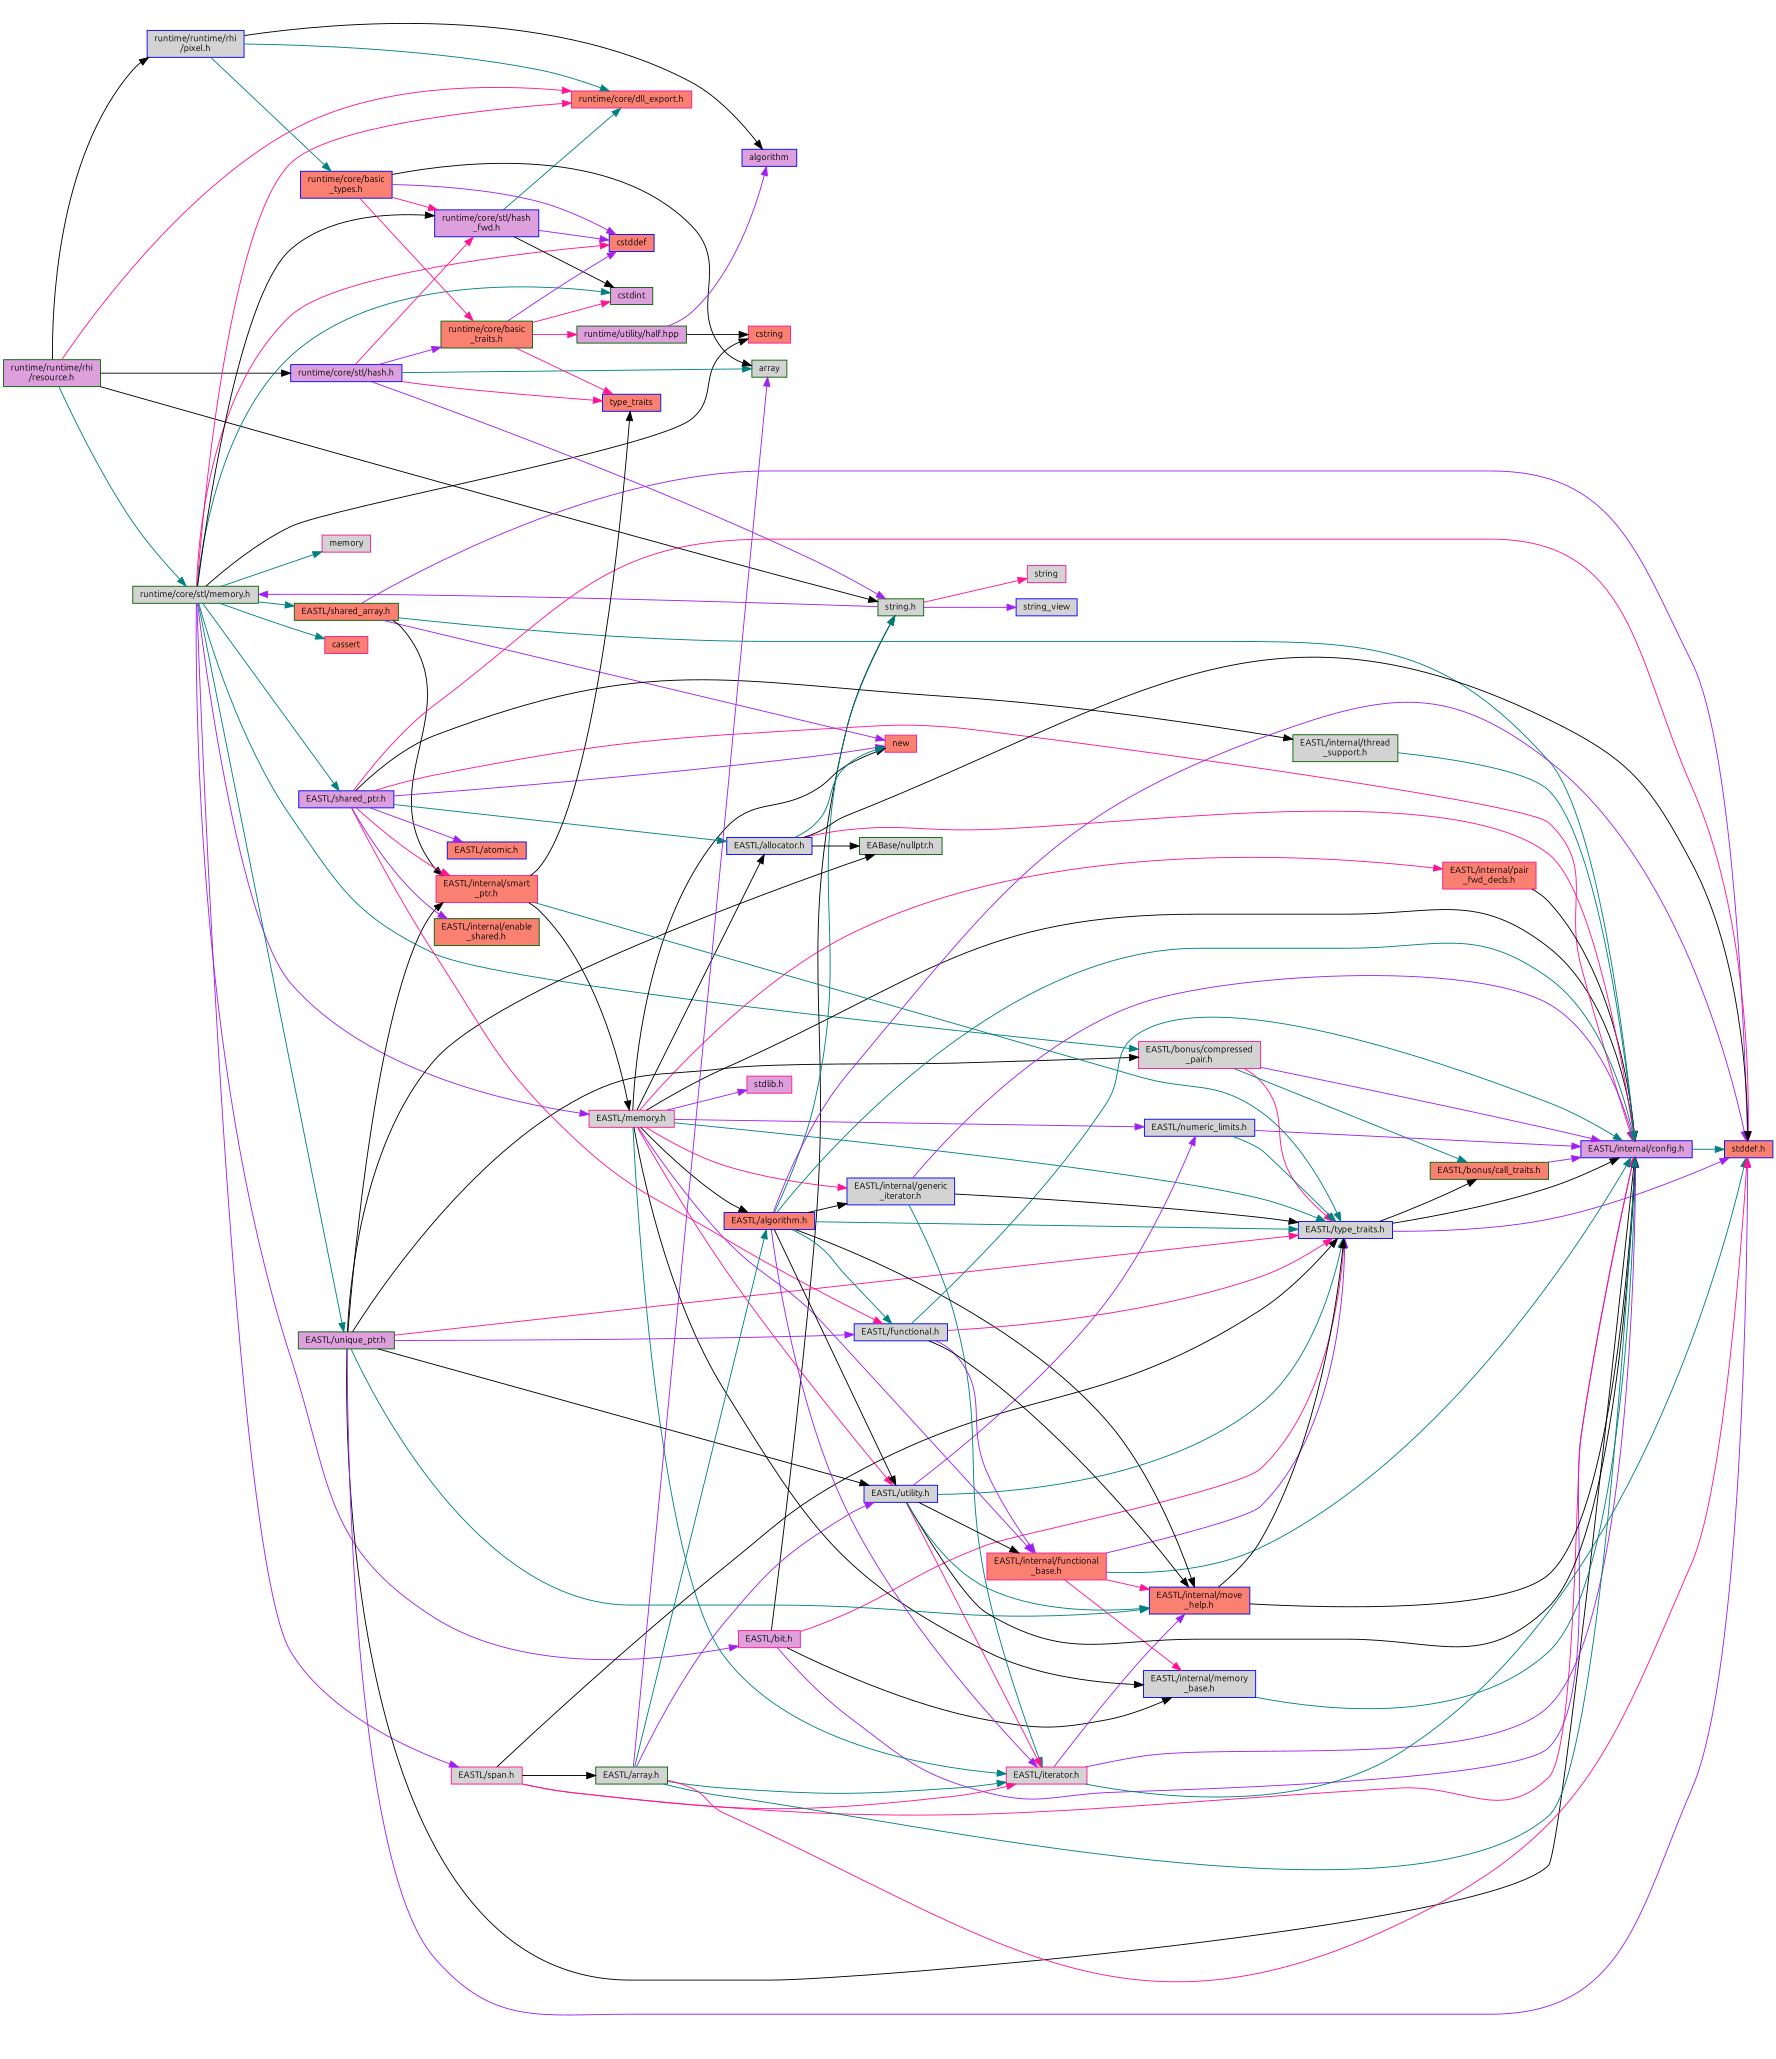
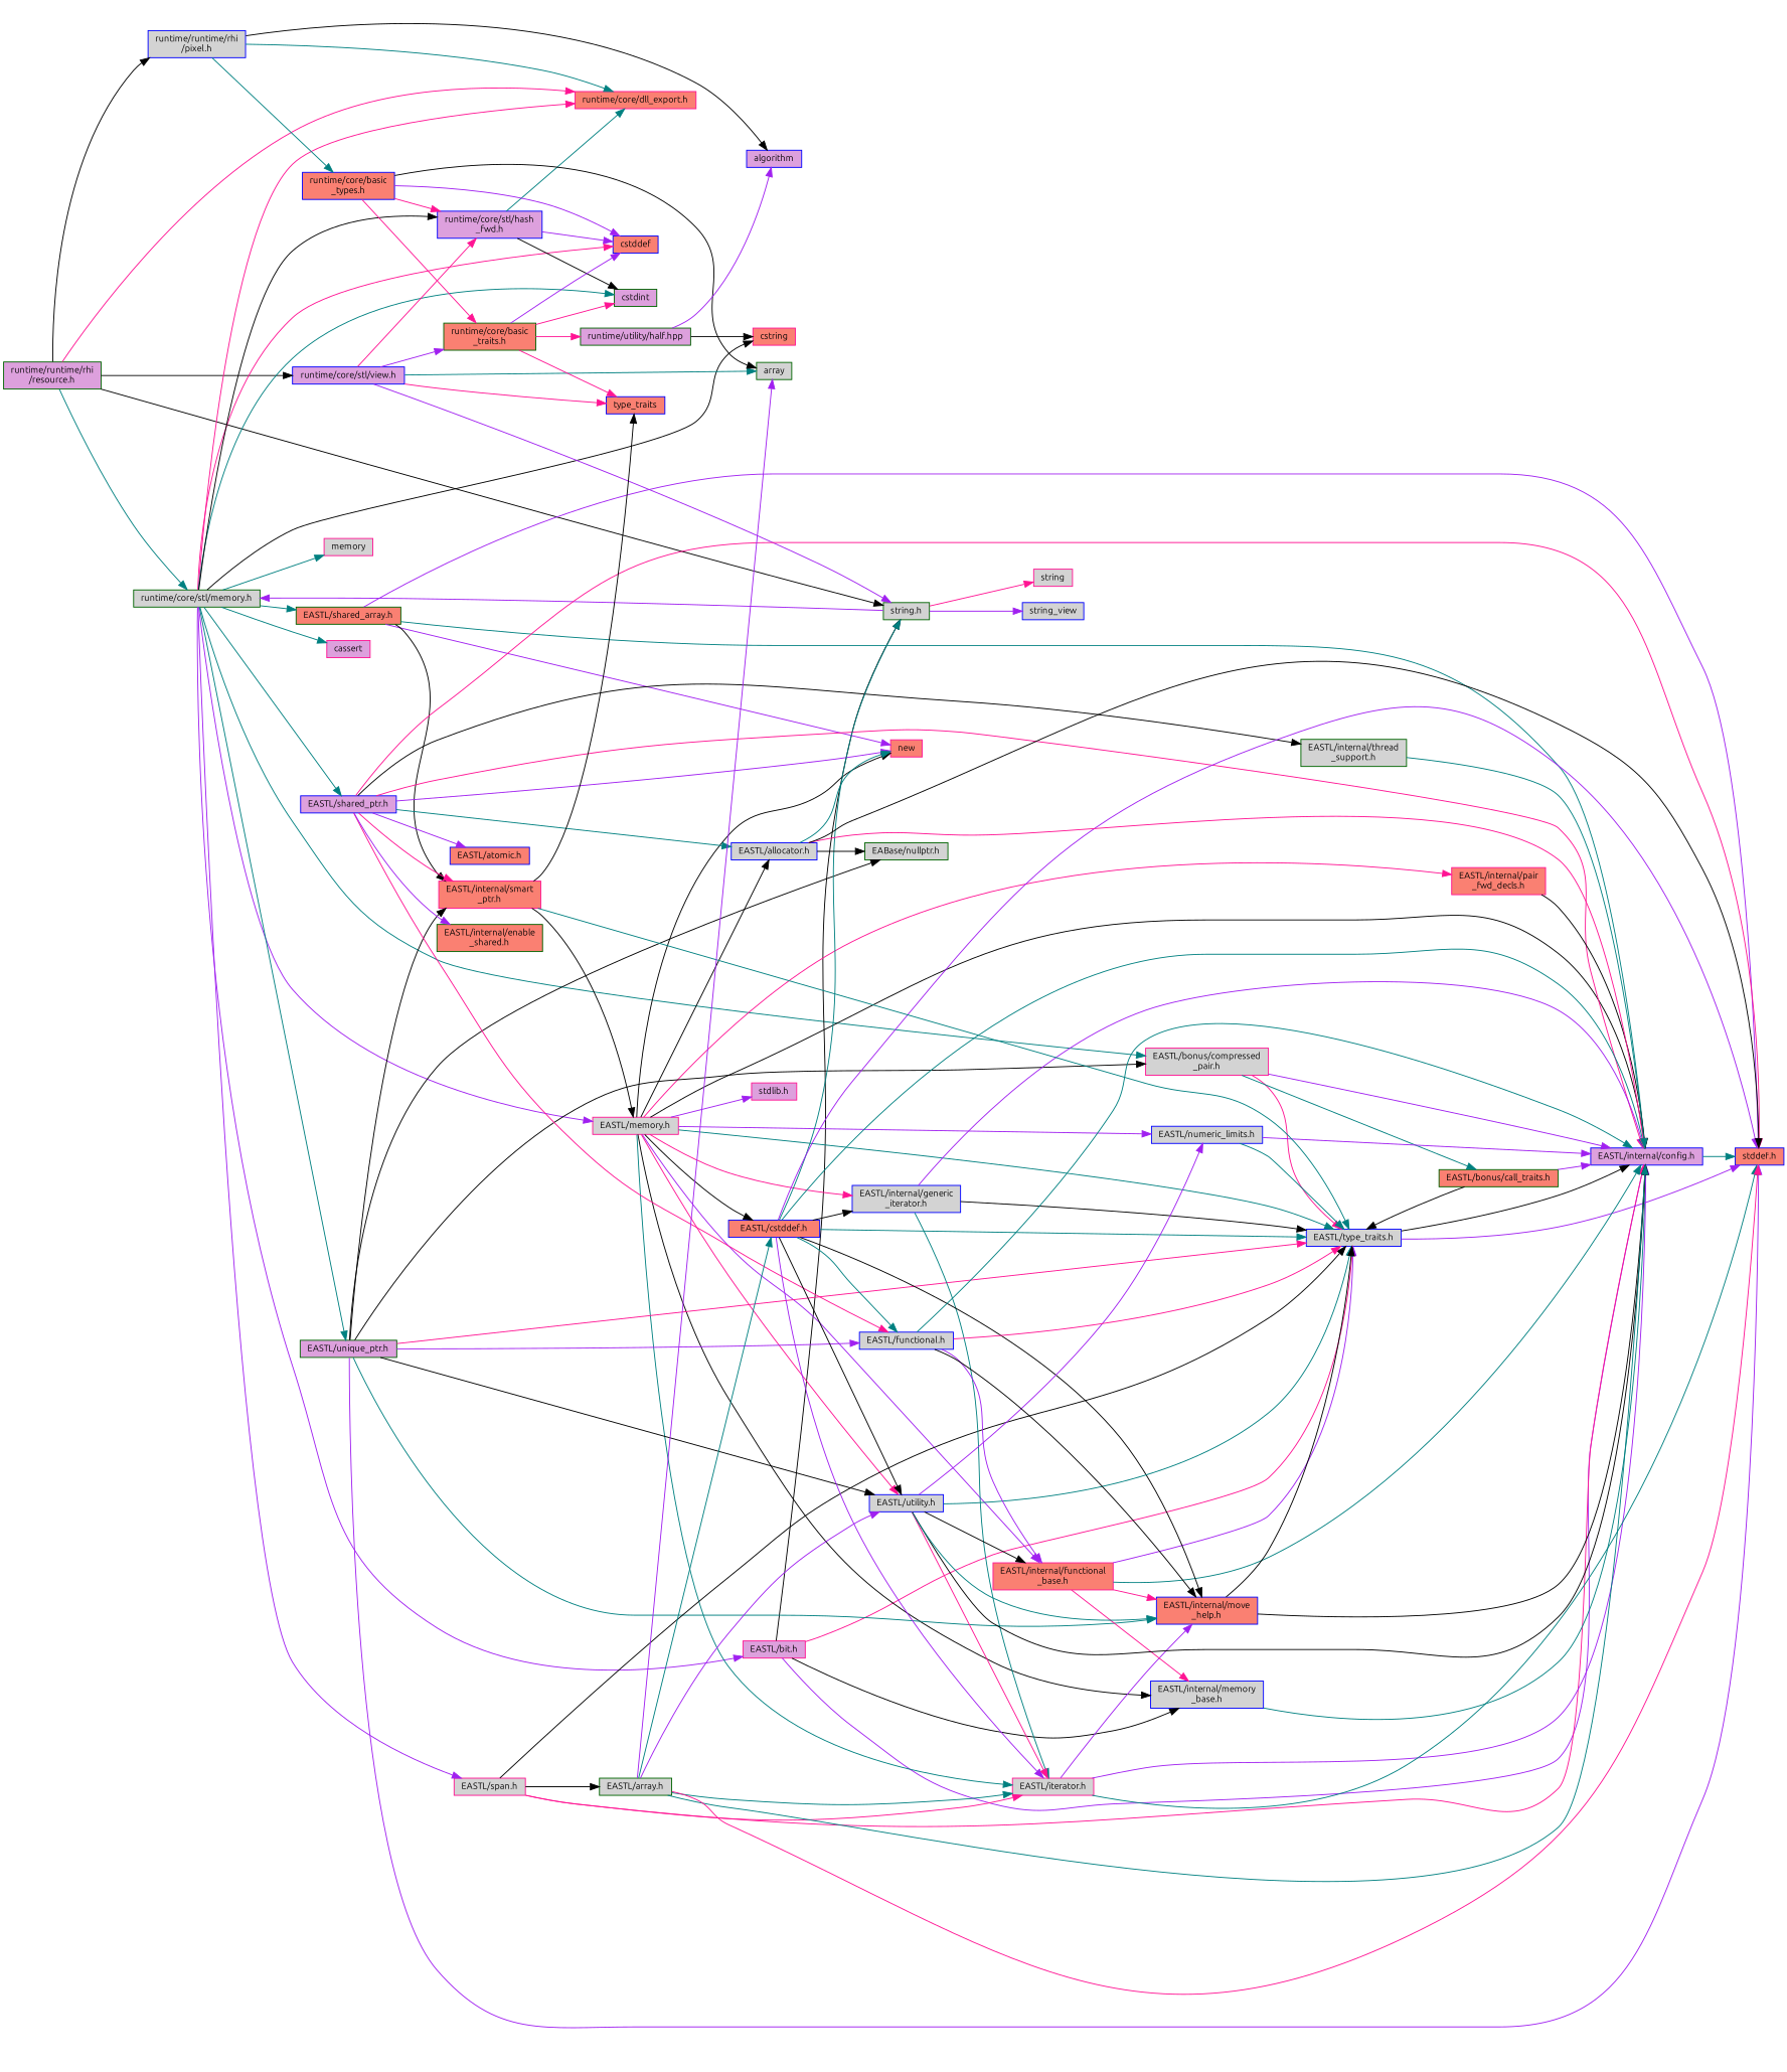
  digraph {
    fontname=Ubuntu
    rankdir=LR
    node [color=blue fillcolor=lightgrey fontname=Ubuntu fontsize=10 shape=box style=filled]
    edge [color=black fontname=Ubuntu fontsize=10 labelfontname=Helvetica labelfontsize=10 style=solid]
    n1 [color=darkgreen fillcolor=plum fontcolor=black height=0.2 label="runtime/runtime/rhi\l/resource.h" width=0.4]
    n2 [color=deeppink fillcolor=salmon height=0.2 label="runtime/core/dll_export.h" width=0.4]
    n3 [color=darkgreen height=0.2 label="runtime/core/stl/memory.h" width=0.4]
    n4 [color=darkgreen height=0.2 label="string.h" width=0.4]
-   n5 [fillcolor=plum height=0.2 label="runtime/core/stl/hash.h" width=0.4]
+   n5 [fillcolor=plum height=0.2 label="runtime/core/stl/view.h" width=0.4]
    n6 [height=0.2 label="runtime/runtime/rhi\l/pixel.h" width=0.4]
    n7 [fillcolor=salmon height=0.2 label=cstddef width=0.4]
    n8 [color=darkgreen fillcolor=plum height=0.2 label=cstdint width=0.4]
-   n9 [color=deeppink fillcolor=salmon height=0.2 label=cassert width=0.4]
+   n9 [color=deeppink fillcolor=plum height=0.2 label=cassert width=0.4]
    n10 [color=deeppink height=0.2 label=memory width=0.4]
    n11 [color=deeppink fillcolor=salmon height=0.2 label=cstring width=0.4]
    n12 [color=deeppink fillcolor=plum height=0.2 label="EASTL/bit.h" width=0.4]
    n13 [color=deeppink height=0.2 label="EASTL/memory.h" width=0.4]
    n14 [color=darkgreen fillcolor=salmon height=0.2 label="EASTL/shared_array.h" width=0.4]
    n15 [color=darkgreen fillcolor=plum height=0.2 label="EASTL/unique_ptr.h" width=0.4]
    n16 [color=deeppink height=0.2 label="EASTL/bonus/compressed\l_pair.h" width=0.4]
    n17 [fillcolor=plum height=0.2 label="EASTL/shared_ptr.h" width=0.4]
    n18 [color=deeppink height=0.2 label="EASTL/span.h" width=0.4]
    n19 [fillcolor=plum height=0.2 label="runtime/core/stl/hash\l_fwd.h" width=0.4]
    n20 [color=deeppink height=0.2 label=string width=0.4]
    n21 [height=0.2 label=string_view width=0.4]
    n22 [fillcolor=salmon height=0.2 label=type_traits width=0.4]
    n23 [color=darkgreen height=0.2 label=array width=0.4]
    n24 [color=darkgreen fillcolor=salmon height=0.2 label="runtime/core/basic\l_traits.h" width=0.4]
    n25 [fillcolor=plum height=0.2 label=algorithm width=0.4]
    n26 [fillcolor=salmon height=0.2 label="runtime/core/basic\l_types.h" width=0.4]
    n27 [fillcolor=plum height=0.2 label="EASTL/internal/config.h" width=0.4]
    n28 [height=0.2 label="EASTL/internal/memory\l_base.h" width=0.4]
    n29 [height=0.2 label="EASTL/type_traits.h" width=0.4]
    n30 [height=0.2 label="EASTL/internal/generic\l_iterator.h" width=0.4]
    n31 [color=deeppink height=0.2 label="EASTL/iterator.h" width=0.4]
    n32 [color=deeppink fillcolor=salmon height=0.2 label="EASTL/internal/pair\l_fwd_decls.h" width=0.4]
    n33 [color=deeppink fillcolor=salmon height=0.2 label="EASTL/internal/functional\l_base.h" width=0.4]
-   n34 [fillcolor=salmon height=0.2 label="EASTL/algorithm.h" width=0.4]
+   n34 [fillcolor=salmon height=0.2 label="EASTL/cstddef.h" width=0.4]
    n35 [height=0.2 label="EASTL/utility.h" width=0.4]
    n36 [height=0.2 label="EASTL/numeric_limits.h" width=0.4]
    n37 [height=0.2 label="EASTL/allocator.h" width=0.4]
    n38 [color=deeppink fillcolor=salmon height=0.2 label=new width=0.4]
    n39 [color=deeppink fillcolor=plum height=0.2 label="stdlib.h" width=0.4]
    n40 [fillcolor=salmon height=0.2 label="stddef.h" width=0.4]
    n41 [color=deeppink fillcolor=salmon height=0.2 label="EASTL/internal/smart\l_ptr.h" width=0.4]
    n42 [fillcolor=salmon height=0.2 label="EASTL/internal/move\l_help.h" width=0.4]
    n43 [height=0.2 label="EASTL/functional.h" width=0.4]
    n44 [color=darkgreen height=0.2 label="EABase/nullptr.h" width=0.4]
    n45 [color=darkgreen fillcolor=salmon height=0.2 label="EASTL/bonus/call_traits.h" width=0.4]
    n46 [color=darkgreen height=0.2 label="EASTL/internal/thread\l_support.h" width=0.4]
    n47 [fillcolor=salmon height=0.2 label="EASTL/atomic.h" width=0.4]
    n48 [color=darkgreen fillcolor=salmon height=0.2 label="EASTL/internal/enable\l_shared.h" width=0.4]
    n49 [color=darkgreen height=0.2 label="EASTL/array.h" width=0.4]
    n50 [color=darkgreen fillcolor=plum height=0.2 label="runtime/utility/half.hpp" width=0.4]
    n1 -> n2 [color=deeppink]
    n1 -> n3 [color=teal]
    n1 -> n4
    n1 -> n5
    n1 -> n6
    n3 -> n2 [color=deeppink]
    n3 -> n7 [color=deeppink]
    n3 -> n8 [color=teal]
    n3 -> n9 [color=teal]
    n3 -> n10 [color=teal]
    n3 -> n11
    n3 -> n12 [color=purple]
    n3 -> n13 [color=purple]
    n3 -> n14 [color=teal]
    n3 -> n15 [color=teal]
    n3 -> n16 [color=teal]
    n3 -> n17 [color=teal]
    n3 -> n18 [color=purple]
    n3 -> n19
    n4 -> n3 [color=purple]
    n4 -> n20 [color=deeppink]
    n4 -> n21 [color=purple]
    n5 -> n4 [color=purple]
    n5 -> n19 [color=deeppink]
    n5 -> n22 [color=deeppink]
    n5 -> n23 [color=teal]
    n5 -> n24 [color=purple]
    n6 -> n2 [color=teal]
    n6 -> n25
    n6 -> n26 [color=teal]
    n12 -> n4
    n12 -> n27 [color=purple]
    n12 -> n28
    n12 -> n29 [color=deeppink]
    n13 -> n27
    n13 -> n28
    n13 -> n29 [color=teal]
    n13 -> n30 [color=deeppink]
    n13 -> n31 [color=teal]
    n13 -> n32 [color=deeppink]
    n13 -> n33 [color=purple]
    n13 -> n34
    n13 -> n35 [color=deeppink]
    n13 -> n36 [color=purple]
    n13 -> n37
    n13 -> n38
    n13 -> n39 [color=purple]
    n14 -> n27 [color=teal]
    n14 -> n38 [color=purple]
    n14 -> n40 [color=purple]
    n14 -> n41
    n15 -> n16
-   n15 -> n27
    n15 -> n29 [color=deeppink]
    n15 -> n35
    n15 -> n40 [color=purple]
    n15 -> n41
    n15 -> n42 [color=teal]
    n15 -> n43 [color=purple]
    n15 -> n44
    n16 -> n27 [color=purple]
    n16 -> n29 [color=deeppink]
    n16 -> n45 [color=teal]
    n17 -> n27 [color=deeppink]
    n17 -> n37 [color=teal]
    n17 -> n38 [color=purple]
    n17 -> n40 [color=deeppink]
    n17 -> n41 [color=deeppink]
    n17 -> n43 [color=deeppink]
    n17 -> n46
    n17 -> n47 [color=purple]
    n17 -> n48 [color=purple]
    n18 -> n27 [color=deeppink]
    n18 -> n29
    n18 -> n31 [color=deeppink]
    n18 -> n49
    n19 -> n2 [color=teal]
    n19 -> n7 [color=purple]
    n19 -> n8
    n24 -> n7 [color=purple]
    n24 -> n8 [color=deeppink]
    n24 -> n22 [color=deeppink]
    n24 -> n50 [color=deeppink]
    n26 -> n7 [color=purple]
    n26 -> n19 [color=deeppink]
    n26 -> n23
    n26 -> n24 [color=deeppink]
    n27 -> n40 [color=teal]
    n28 -> n27 [color=teal]
    n29 -> n27
    n29 -> n40 [color=purple]
    n30 -> n27 [color=purple]
    n30 -> n29
    n30 -> n31 [color=teal]
    n31 -> n27 [color=purple]
    n31 -> n40 [color=teal]
    n31 -> n42 [color=purple]
    n32 -> n27
    n33 -> n27 [color=teal]
    n33 -> n28 [color=deeppink]
    n33 -> n29 [color=purple]
    n33 -> n42 [color=deeppink]
    n34 -> n4 [color=teal]
    n34 -> n27 [color=teal]
    n34 -> n29 [color=teal]
    n34 -> n30
    n34 -> n31 [color=purple]
    n34 -> n35
    n34 -> n40 [color=purple]
    n34 -> n42
    n34 -> n43 [color=teal]
    n35 -> n27
    n35 -> n29 [color=teal]
    n35 -> n31 [color=deeppink]
    n35 -> n33
    n35 -> n36 [color=purple]
    n35 -> n42 [color=teal]
    n36 -> n27 [color=purple]
    n36 -> n29 [color=teal]
    n37 -> n27 [color=deeppink]
    n37 -> n38 [color=teal]
    n37 -> n40
    n37 -> n44
    n41 -> n13
    n41 -> n22
    n41 -> n29 [color=teal]
    n42 -> n27
    n42 -> n29
    n43 -> n27 [color=teal]
    n43 -> n29 [color=deeppink]
    n43 -> n33 [color=purple]
    n43 -> n42
    n45 -> n27 [color=purple]
-   n29 -> n45
+   n45 -> n29
    n46 -> n27 [color=teal]
    n49 -> n23 [color=purple]
    n49 -> n27 [color=teal]
    n49 -> n31 [color=teal]
    n49 -> n34 [color=teal]
    n49 -> n35 [color=purple]
    n49 -> n40 [color=deeppink]
    n50 -> n11
    n50 -> n25 [color=purple]
  }
